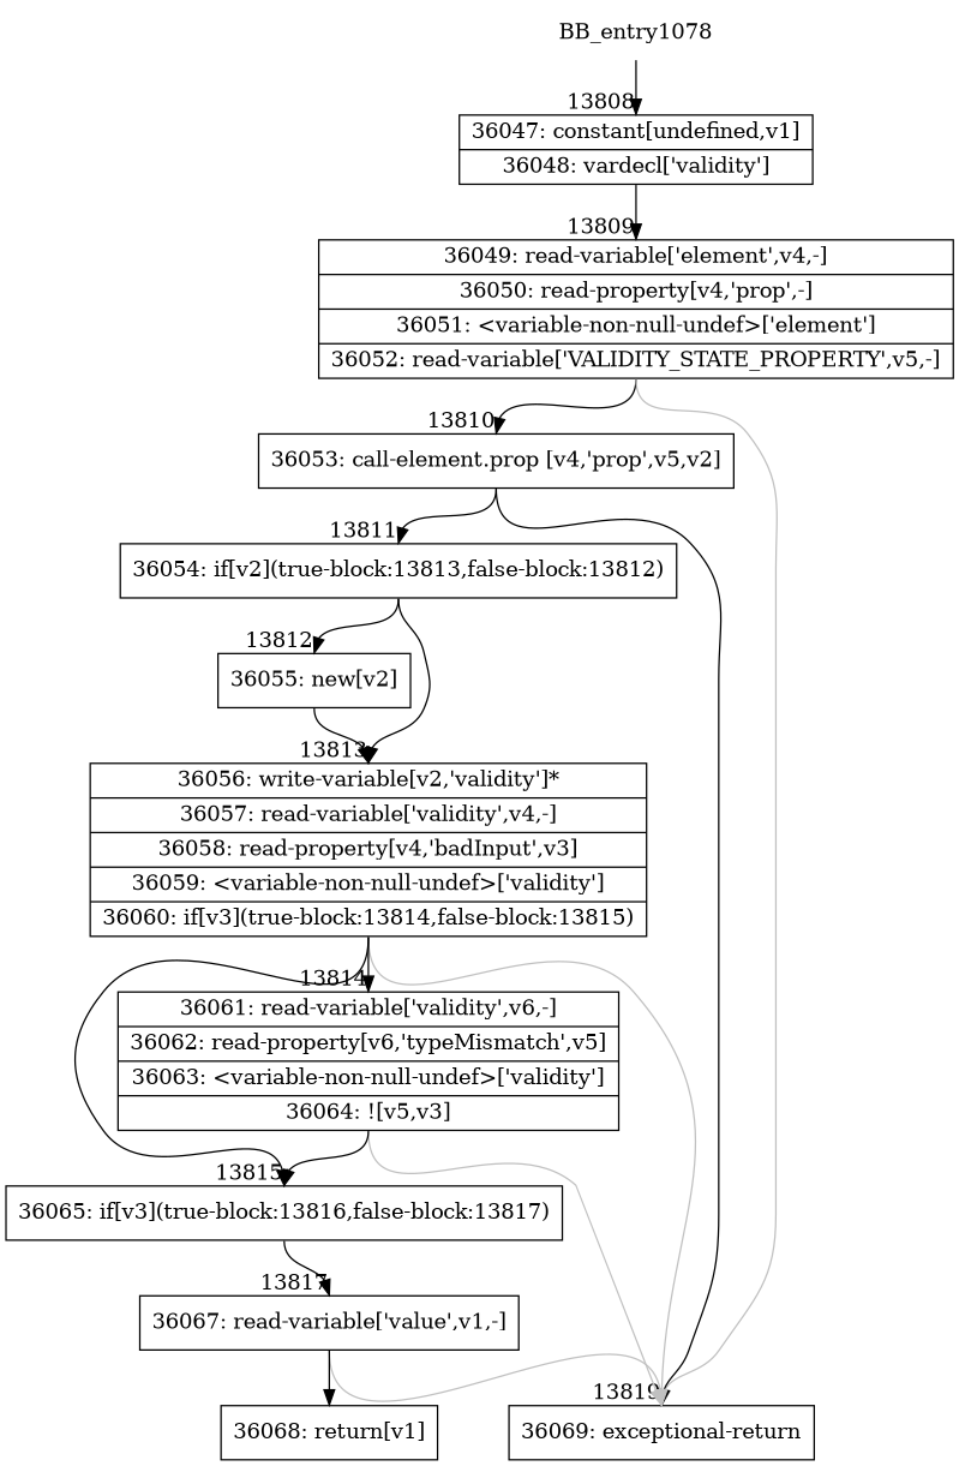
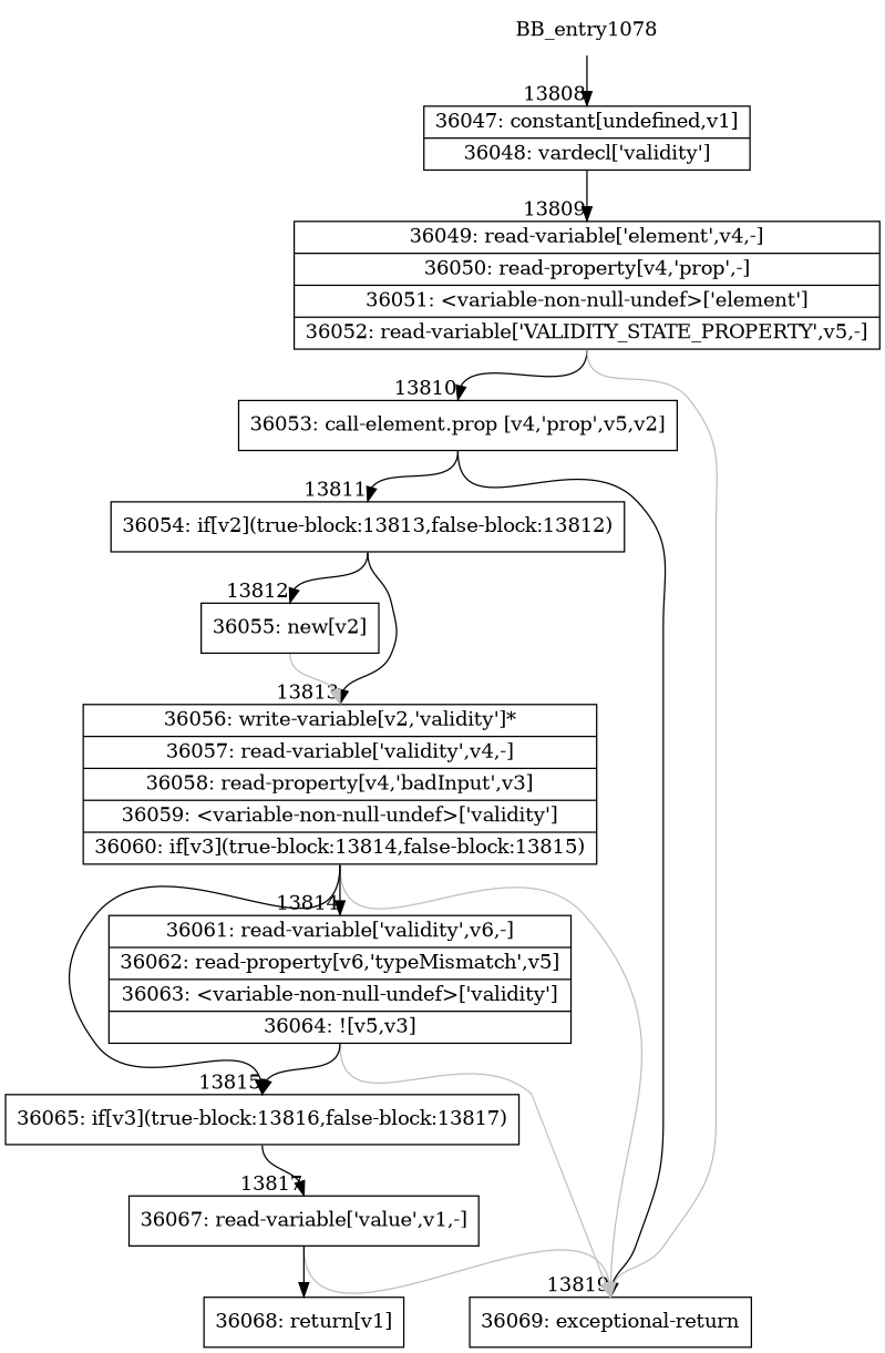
  digraph {
    fontname="DejaVu Serif"
    rankdir=TD
    node [fontname="DejaVu Serif" shape=record]
    edge [fontname="DejaVu Serif" headport=n tailport=s]
    BB_entry1078 [shape=none]
    n2 [label="{36047: constant[undefined,v1]|36048: vardecl['validity']}"]
    n3 [label="{36049: read-variable['element',v4,-]|36050: read-property[v4,'prop',-]|36051: \<variable-non-null-undef\>['element']|36052: read-variable['VALIDITY_STATE_PROPERTY',v5,-]}"]
    n4 [label="{36053: call-element.prop [v4,'prop',v5,v2]}"]
    n5 [label="{36069: exceptional-return}"]
    n6 [label="{36054: if[v2](true-block:13813,false-block:13812)}"]
    n7 [label="{36056: write-variable[v2,'validity']*|36057: read-variable['validity',v4,-]|36058: read-property[v4,'badInput',v3]|36059: \<variable-non-null-undef\>['validity']|36060: if[v3](true-block:13814,false-block:13815)}"]
    n8 [label="{36055: new[v2]}"]
    n9 [label="{36065: if[v3](true-block:13816,false-block:13817)}"]
    n10 [label="{36061: read-variable['validity',v6,-]|36062: read-property[v6,'typeMismatch',v5]|36063: \<variable-non-null-undef\>['validity']|36064: ![v5,v3]}"]
    n11 [label="{36067: read-variable['value',v1,-]}"]
    n12 [label="{36068: return[v1]}"]
    BB_entry1078 -> n2 [headlabel="    13808"]
    n2 -> n3 [headlabel="      13809"]
    n3 -> n4 [headlabel="      13810"]
    n3 -> n5 [color=gray headlabel="      13819"]
    n4 -> n5 [color=black]
    n4 -> n6 [headlabel="      13811"]
    n6 -> n7 [headlabel="      13813"]
    n6 -> n8 [headlabel="      13812"]
    n7 -> n5 [color=gray]
    n7 -> n9 [headlabel="      13815"]
    n7 -> n10 [headlabel="      13814"]
-   n8 -> n7
+   n8 -> n7 [color=gray]
    n9 -> n11 [headlabel="      13817"]
    n10 -> n5 [color=gray]
    n10 -> n9
    n11 -> n5 [color=gray]
    n11 -> n12
  }
